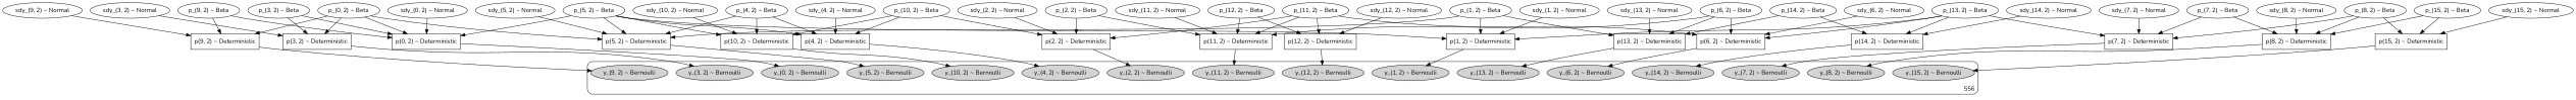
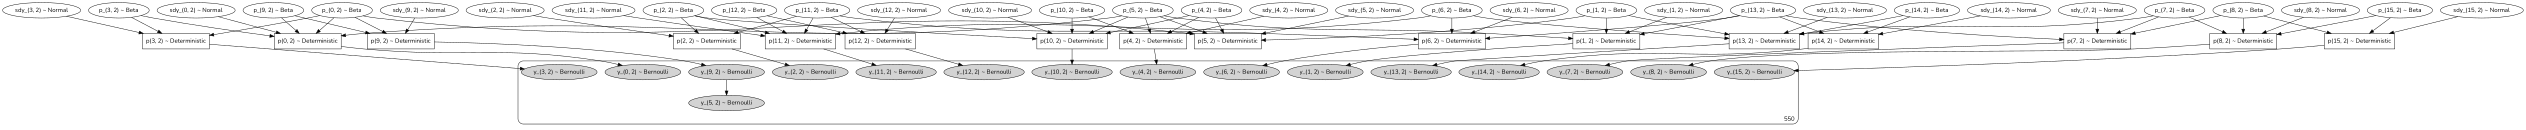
  digraph {
    fontname=Nunito
    node [fontname=Nunito]
    edge [fontname=Nunito]
    n1 [label="y_(11, 2) ~ Bernoulli" style=filled]
    n2 [label="y_(13, 2) ~ Bernoulli" style=filled]
    n3 [label="y_(15, 2) ~ Bernoulli" style=filled]
    n4 [label="y_(10, 2) ~ Bernoulli" style=filled]
    n5 [label="y_(12, 2) ~ Bernoulli" style=filled]
    n6 [label="y_(14, 2) ~ Bernoulli" style=filled]
    n7 [label="y_(2, 2) ~ Bernoulli" style=filled]
    n8 [label="y_(3, 2) ~ Bernoulli" style=filled]
    n9 [label="y_(6, 2) ~ Bernoulli" style=filled]
    n10 [label="y_(1, 2) ~ Bernoulli" style=filled]
    n11 [label="y_(4, 2) ~ Bernoulli" style=filled]
    n12 [label="y_(7, 2) ~ Bernoulli" style=filled]
    n13 [label="y_(5, 2) ~ Bernoulli" style=filled]
    n14 [label="y_(8, 2) ~ Bernoulli" style=filled]
    n15 [label="y_(9, 2) ~ Bernoulli" style=filled]
    n16 [label="y_(0, 2) ~ Bernoulli" style=filled]
    n17 [label="p_(0, 2) ~ Beta"]
    n18 [label="p(5, 2) ~ Deterministic" shape=box]
    n19 [label="p(9, 2) ~ Deterministic" shape=box]
    n20 [label="p(0, 2) ~ Deterministic" shape=box]
    n21 [label="p(3, 2) ~ Deterministic" shape=box]
    n22 [label="p_(2, 2) ~ Beta"]
    n23 [label="p(2, 2) ~ Deterministic" shape=box]
    n24 [label="p(11, 2) ~ Deterministic" shape=box]
    n25 [label="p(10, 2) ~ Deterministic" shape=box]
    n26 [label="p_(7, 2) ~ Beta"]
    n27 [label="p(7, 2) ~ Deterministic" shape=box]
    n28 [label="p(13, 2) ~ Deterministic" shape=box]
    n29 [label="p(8, 2) ~ Deterministic" shape=box]
    n30 [label="sdy_(3, 2) ~ Normal"]
    n31 [label="sdy_(4, 2) ~ Normal"]
    n32 [label="p(4, 2) ~ Deterministic" shape=box]
    n33 [label="sdy_(2, 2) ~ Normal"]
    n34 [label="p_(10, 2) ~ Beta"]
    n35 [label="sdy_(15, 2) ~ Normal"]
    n36 [label="p(15, 2) ~ Deterministic" shape=box]
    n37 [label="p_(13, 2) ~ Beta"]
    n38 [label="p(6, 2) ~ Deterministic" shape=box]
    n39 [label="p(14, 2) ~ Deterministic" shape=box]
    n40 [label="p(1, 2) ~ Deterministic" shape=box]
    n41 [label="p_(1, 2) ~ Beta"]
    n42 [label="p_(4, 2) ~ Beta"]
    n43 [label="sdy_(1, 2) ~ Normal"]
    n44 [label="p_(6, 2) ~ Beta"]
    n45 [label="p_(15, 2) ~ Beta"]
    n46 [label="p_(8, 2) ~ Beta"]
    n47 [label="p_(12, 2) ~ Beta"]
    n48 [label="p(12, 2) ~ Deterministic" shape=box]
    n49 [label="sdy_(14, 2) ~ Normal"]
    n50 [label="sdy_(11, 2) ~ Normal"]
    n51 [label="sdy_(13, 2) ~ Normal"]
    n52 [label="p_(3, 2) ~ Beta"]
    n53 [label="sdy_(9, 2) ~ Normal"]
    n54 [label="p_(14, 2) ~ Beta"]
    n55 [label="sdy_(12, 2) ~ Normal"]
    n56 [label="p_(11, 2) ~ Beta"]
    n57 [label="p_(9, 2) ~ Beta"]
    n58 [label="sdy_(8, 2) ~ Normal"]
    n59 [label="p_(5, 2) ~ Beta"]
    n60 [label="sdy_(5, 2) ~ Normal"]
    n61 [label="sdy_(10, 2) ~ Normal"]
    n62 [label="sdy_(6, 2) ~ Normal"]
    n63 [label="sdy_(0, 2) ~ Normal"]
    n64 [label="sdy_(7, 2) ~ Normal"]
    subgraph cluster_1 {
-     label=556
+     label=550
      labeljust=r
      labelloc=b
      style=rounded
      n1
      n2
      n3
      n4
      n5
      n6
      n7
      n8
      n9
      n10
      n11
      n12
      n13
      n14
      n15
      n16
    }
    n17 -> n18
    n17 -> n19
    n17 -> n20
    n17 -> n21
-   n18 -> n13
+   n15 -> n13
    n19 -> n15
    n20 -> n16
    n21 -> n8
    n22 -> n23
    n22 -> n24
+   n22 -> n25
    n23 -> n7
    n24 -> n1
    n25 -> n4
    n26 -> n27
+   n26 -> n28
    n26 -> n29
    n27 -> n12
    n28 -> n2
    n29 -> n14
    n30 -> n21
    n31 -> n32
    n32 -> n11
    n33 -> n23
-   n34 -> n23
    n34 -> n25
    n34 -> n32
    n35 -> n36
    n36 -> n3
    n37 -> n27
    n37 -> n38
    n37 -> n39
    n37 -> n40
    n38 -> n9
    n39 -> n6
    n40 -> n10
    n41 -> n18
    n41 -> n28
    n41 -> n40
    n42 -> n18
    n42 -> n25
    n42 -> n32
    n43 -> n40
    n44 -> n24
    n44 -> n28
    n44 -> n38
    n45 -> n29
    n45 -> n36
    n46 -> n27
    n46 -> n29
    n46 -> n36
    n47 -> n24
    n47 -> n48
    n48 -> n5
    n49 -> n39
    n50 -> n24
    n51 -> n28
    n52 -> n20
    n52 -> n21
    n53 -> n19
    n54 -> n28
    n54 -> n39
    n55 -> n48
    n56 -> n23
    n56 -> n24
    n56 -> n38
    n56 -> n48
    n57 -> n19
    n57 -> n20
    n58 -> n29
    n59 -> n18
    n59 -> n20
    n59 -> n25
    n59 -> n32
    n59 -> n40
    n60 -> n18
    n61 -> n25
    n62 -> n38
    n63 -> n20
    n64 -> n27
  }
